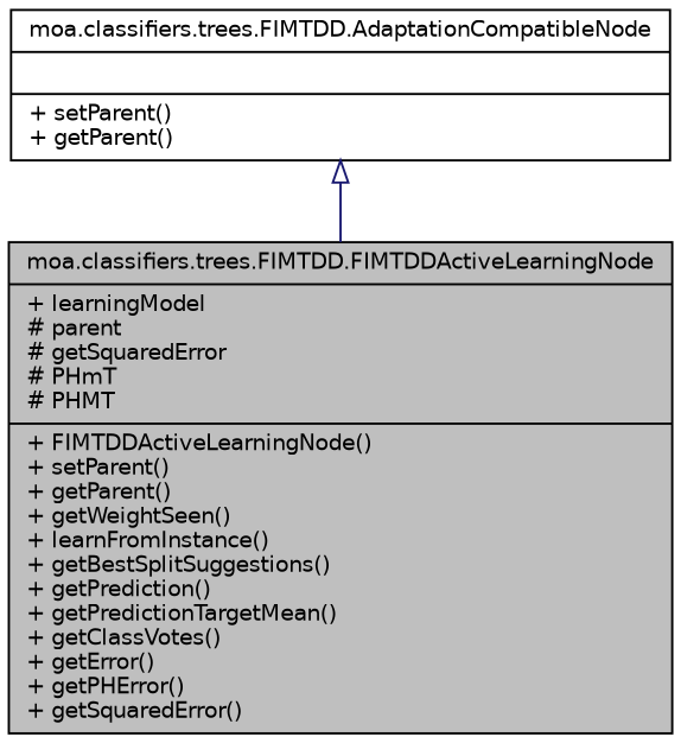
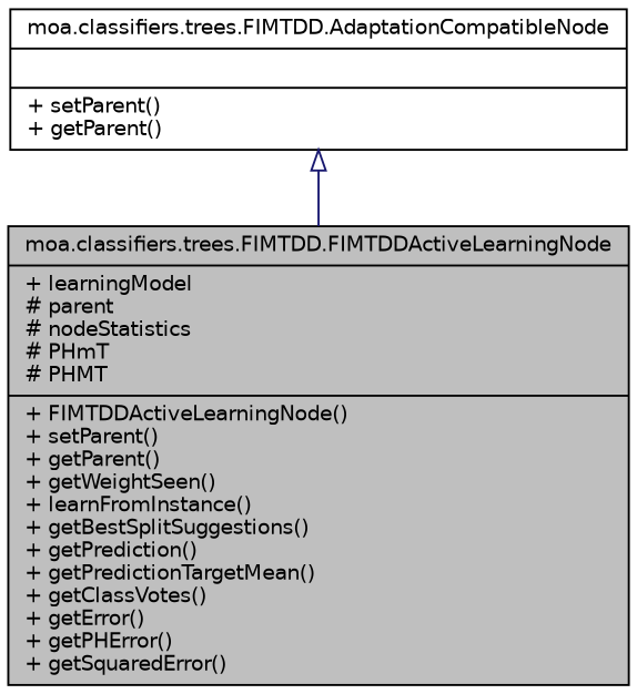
  digraph {
    node [color=black fontname=Helvetica fontsize=10 shape=record style=filled]
-   n1 [fillcolor=grey75 fontcolor=black height=0.2 label="{moa.classifiers.trees.FIMTDD.FIMTDDActiveLearningNode\n|+ learningModel\l# parent\l# getSquaredError\l# PHmT\l# PHMT\l|+ FIMTDDActiveLearningNode()\l+ setParent()\l+ getParent()\l+ getWeightSeen()\l+ learnFromInstance()\l+ getBestSplitSuggestions()\l+ getPrediction()\l+ getPredictionTargetMean()\l+ getClassVotes()\l+ getError()\l+ getPHError()\l+ getSquaredError()\l}" width=0.4]
+   n1 [fillcolor=grey75 fontcolor=black height=0.2 label="{moa.classifiers.trees.FIMTDD.FIMTDDActiveLearningNode\n|+ learningModel\l# parent\l# nodeStatistics\l# PHmT\l# PHMT\l|+ FIMTDDActiveLearningNode()\l+ setParent()\l+ getParent()\l+ getWeightSeen()\l+ learnFromInstance()\l+ getBestSplitSuggestions()\l+ getPrediction()\l+ getPredictionTargetMean()\l+ getClassVotes()\l+ getError()\l+ getPHError()\l+ getSquaredError()\l}" width=0.4]
    n2 [fillcolor=white height=0.2 label="{moa.classifiers.trees.FIMTDD.AdaptationCompatibleNode\n||+ setParent()\l+ getParent()\l}" width=0.4]
    n2 -> n1 [arrowtail=empty color=midnightblue dir=back fontname=Helvetica fontsize=10 labelfontname=Helvetica labelfontsize=10 style=solid]
  }
